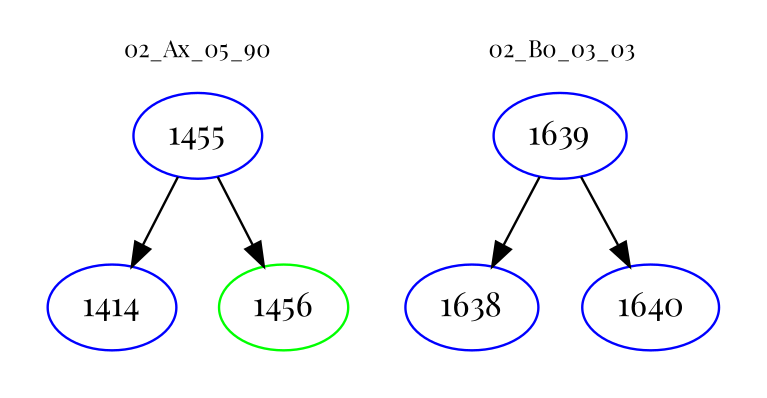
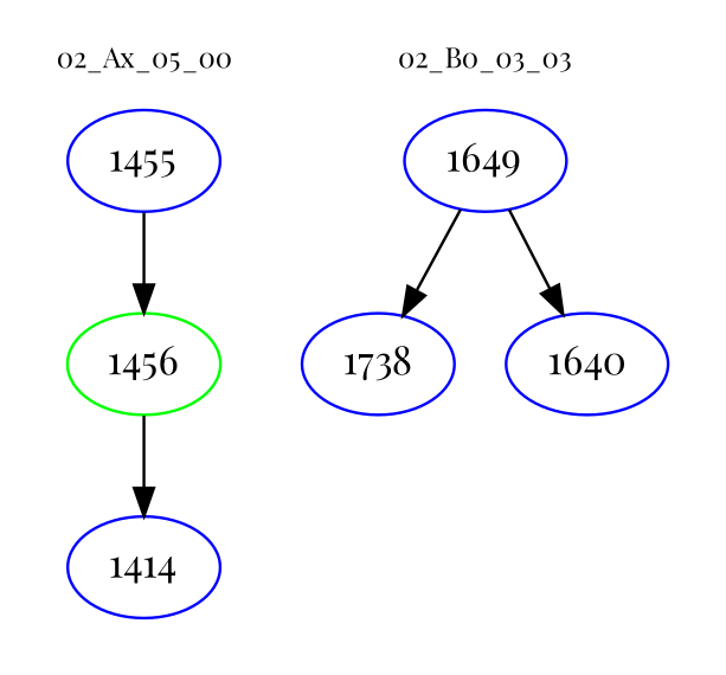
  digraph {
    fontname="Playfair Display"
    node [color=blue fontname="Playfair Display"]
    edge [color=black fontname="Playfair Display"]
    n1 [label=1455]
    n2 [label=1414]
    n3 [color=green label=1456]
-   n4 [label=1639]
-   n5 [label=1638]
+   n4 [label=1649]
+   n5 [label=1738]
    n6 [label=1640]
    subgraph cluster_1 {
      color=white
      fontsize=10
-     label="02_Ax_05_90"
+     label="02_Ax_05_00"
      n1
      n2
      n3
    }
    subgraph cluster_2 {
      color=white
      fontsize=10
      label="02_B0_03_03"
      n4
      n5
      n6
    }
-   n1 -> n2
+   n3 -> n2
    n1 -> n3
    n4 -> n5
    n4 -> n6
  }
